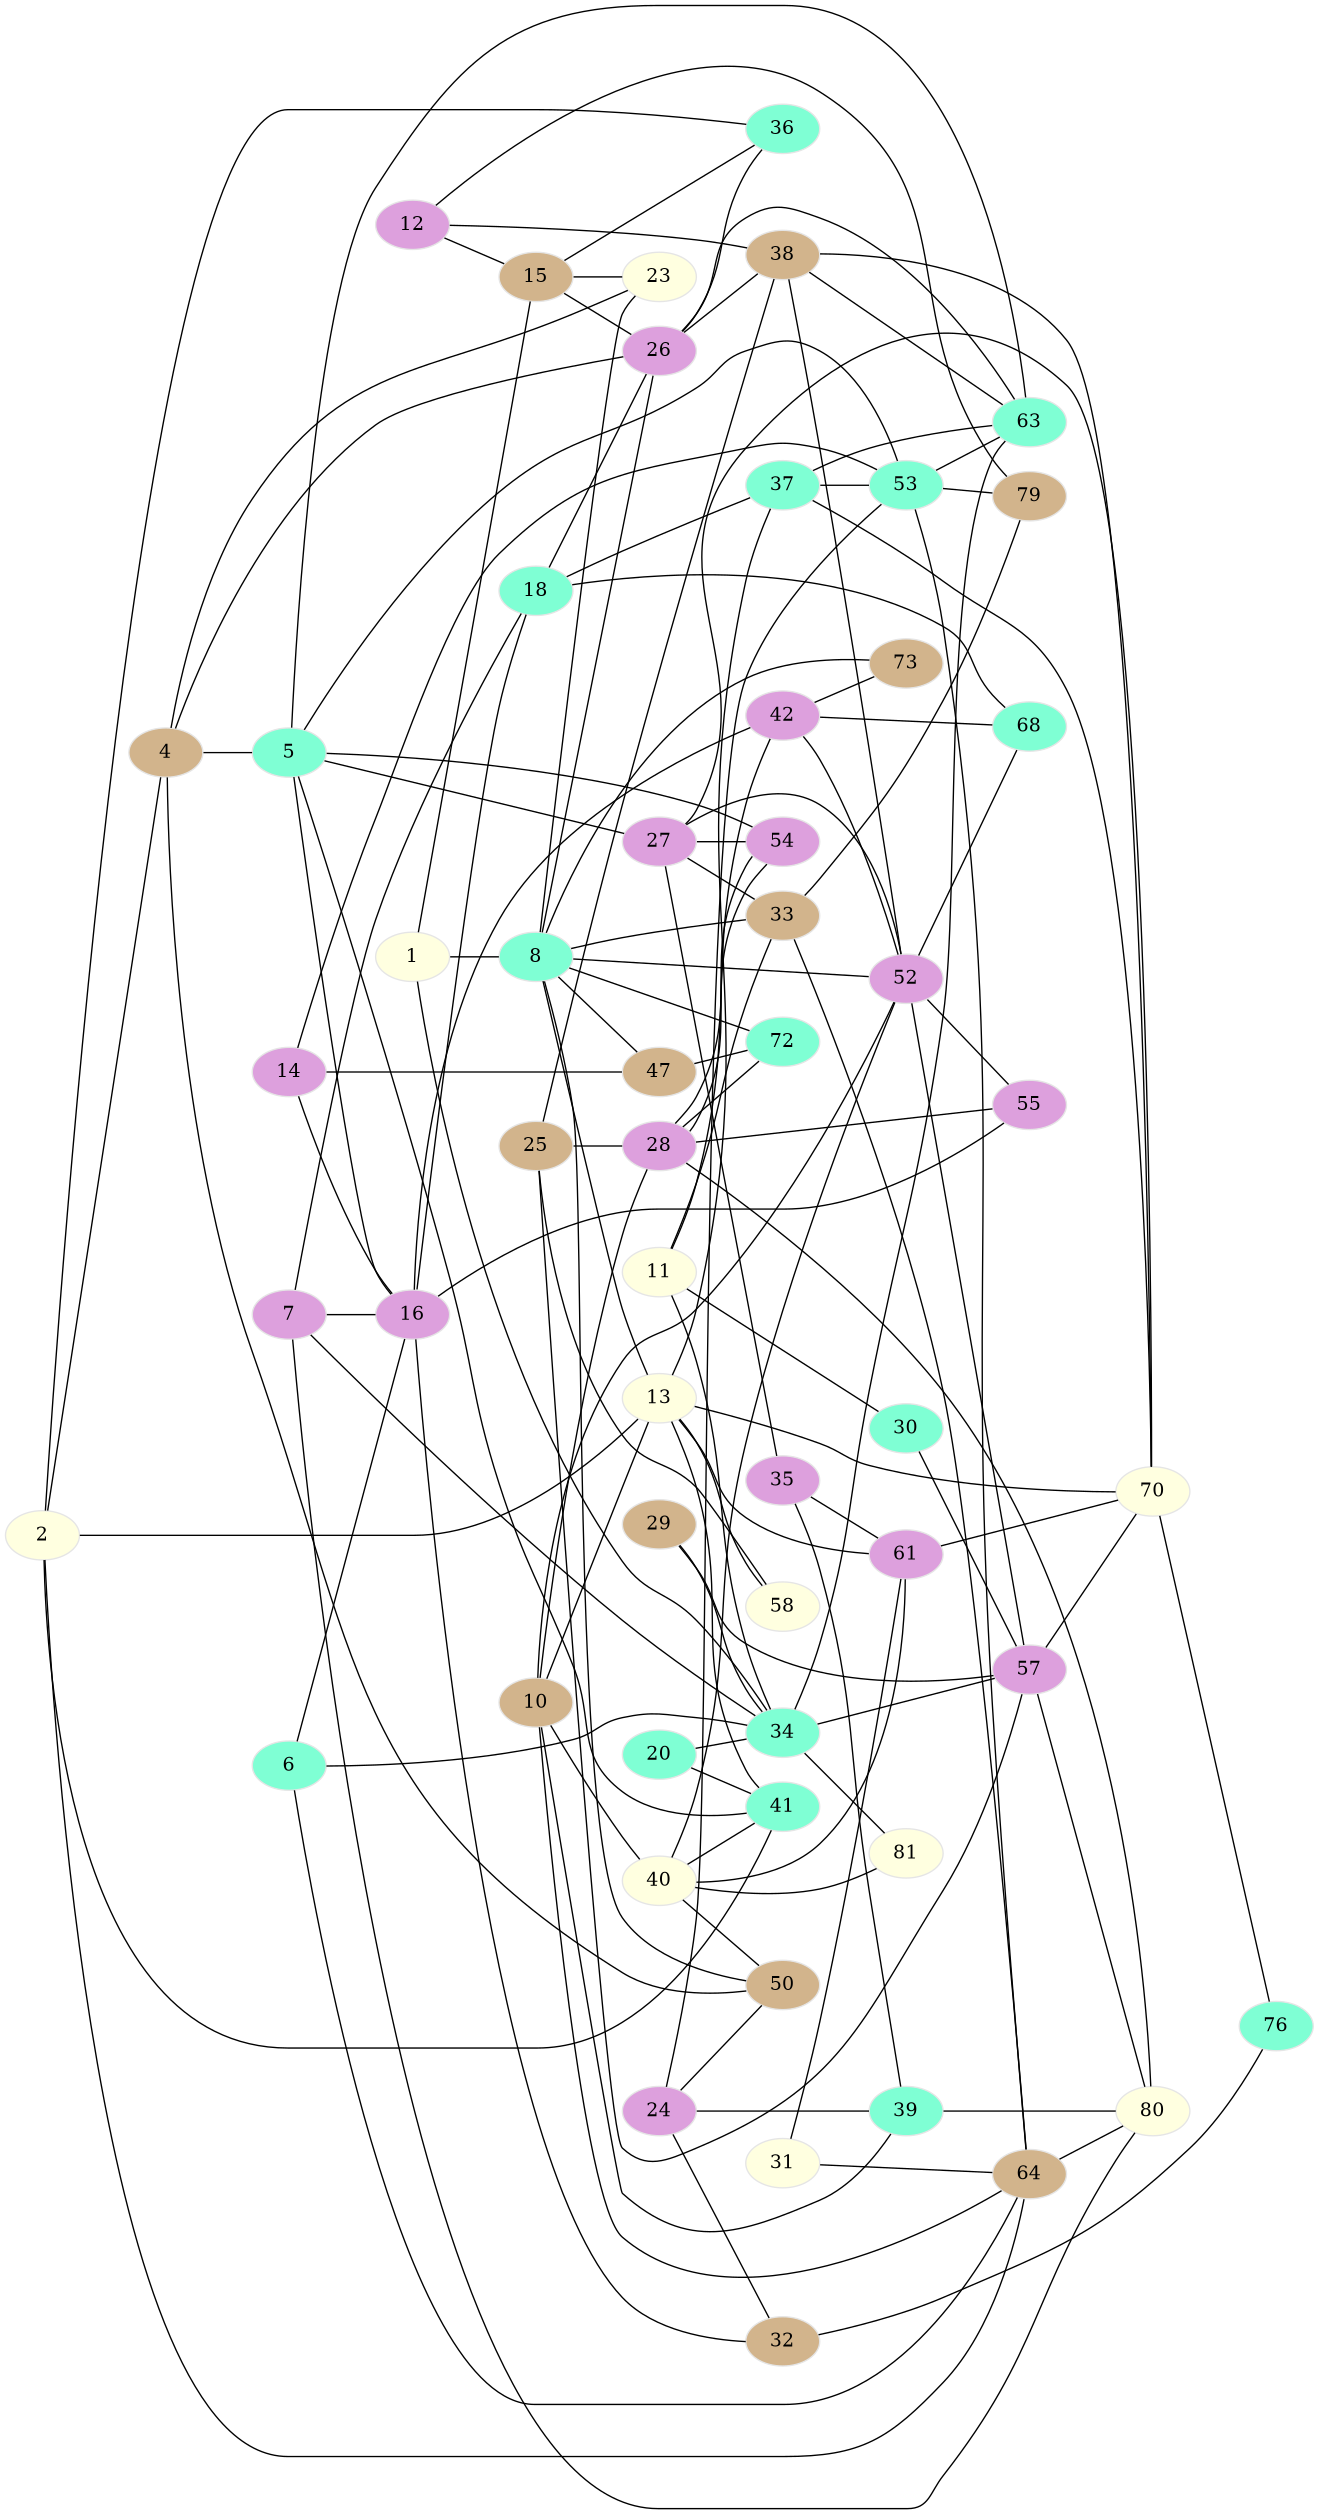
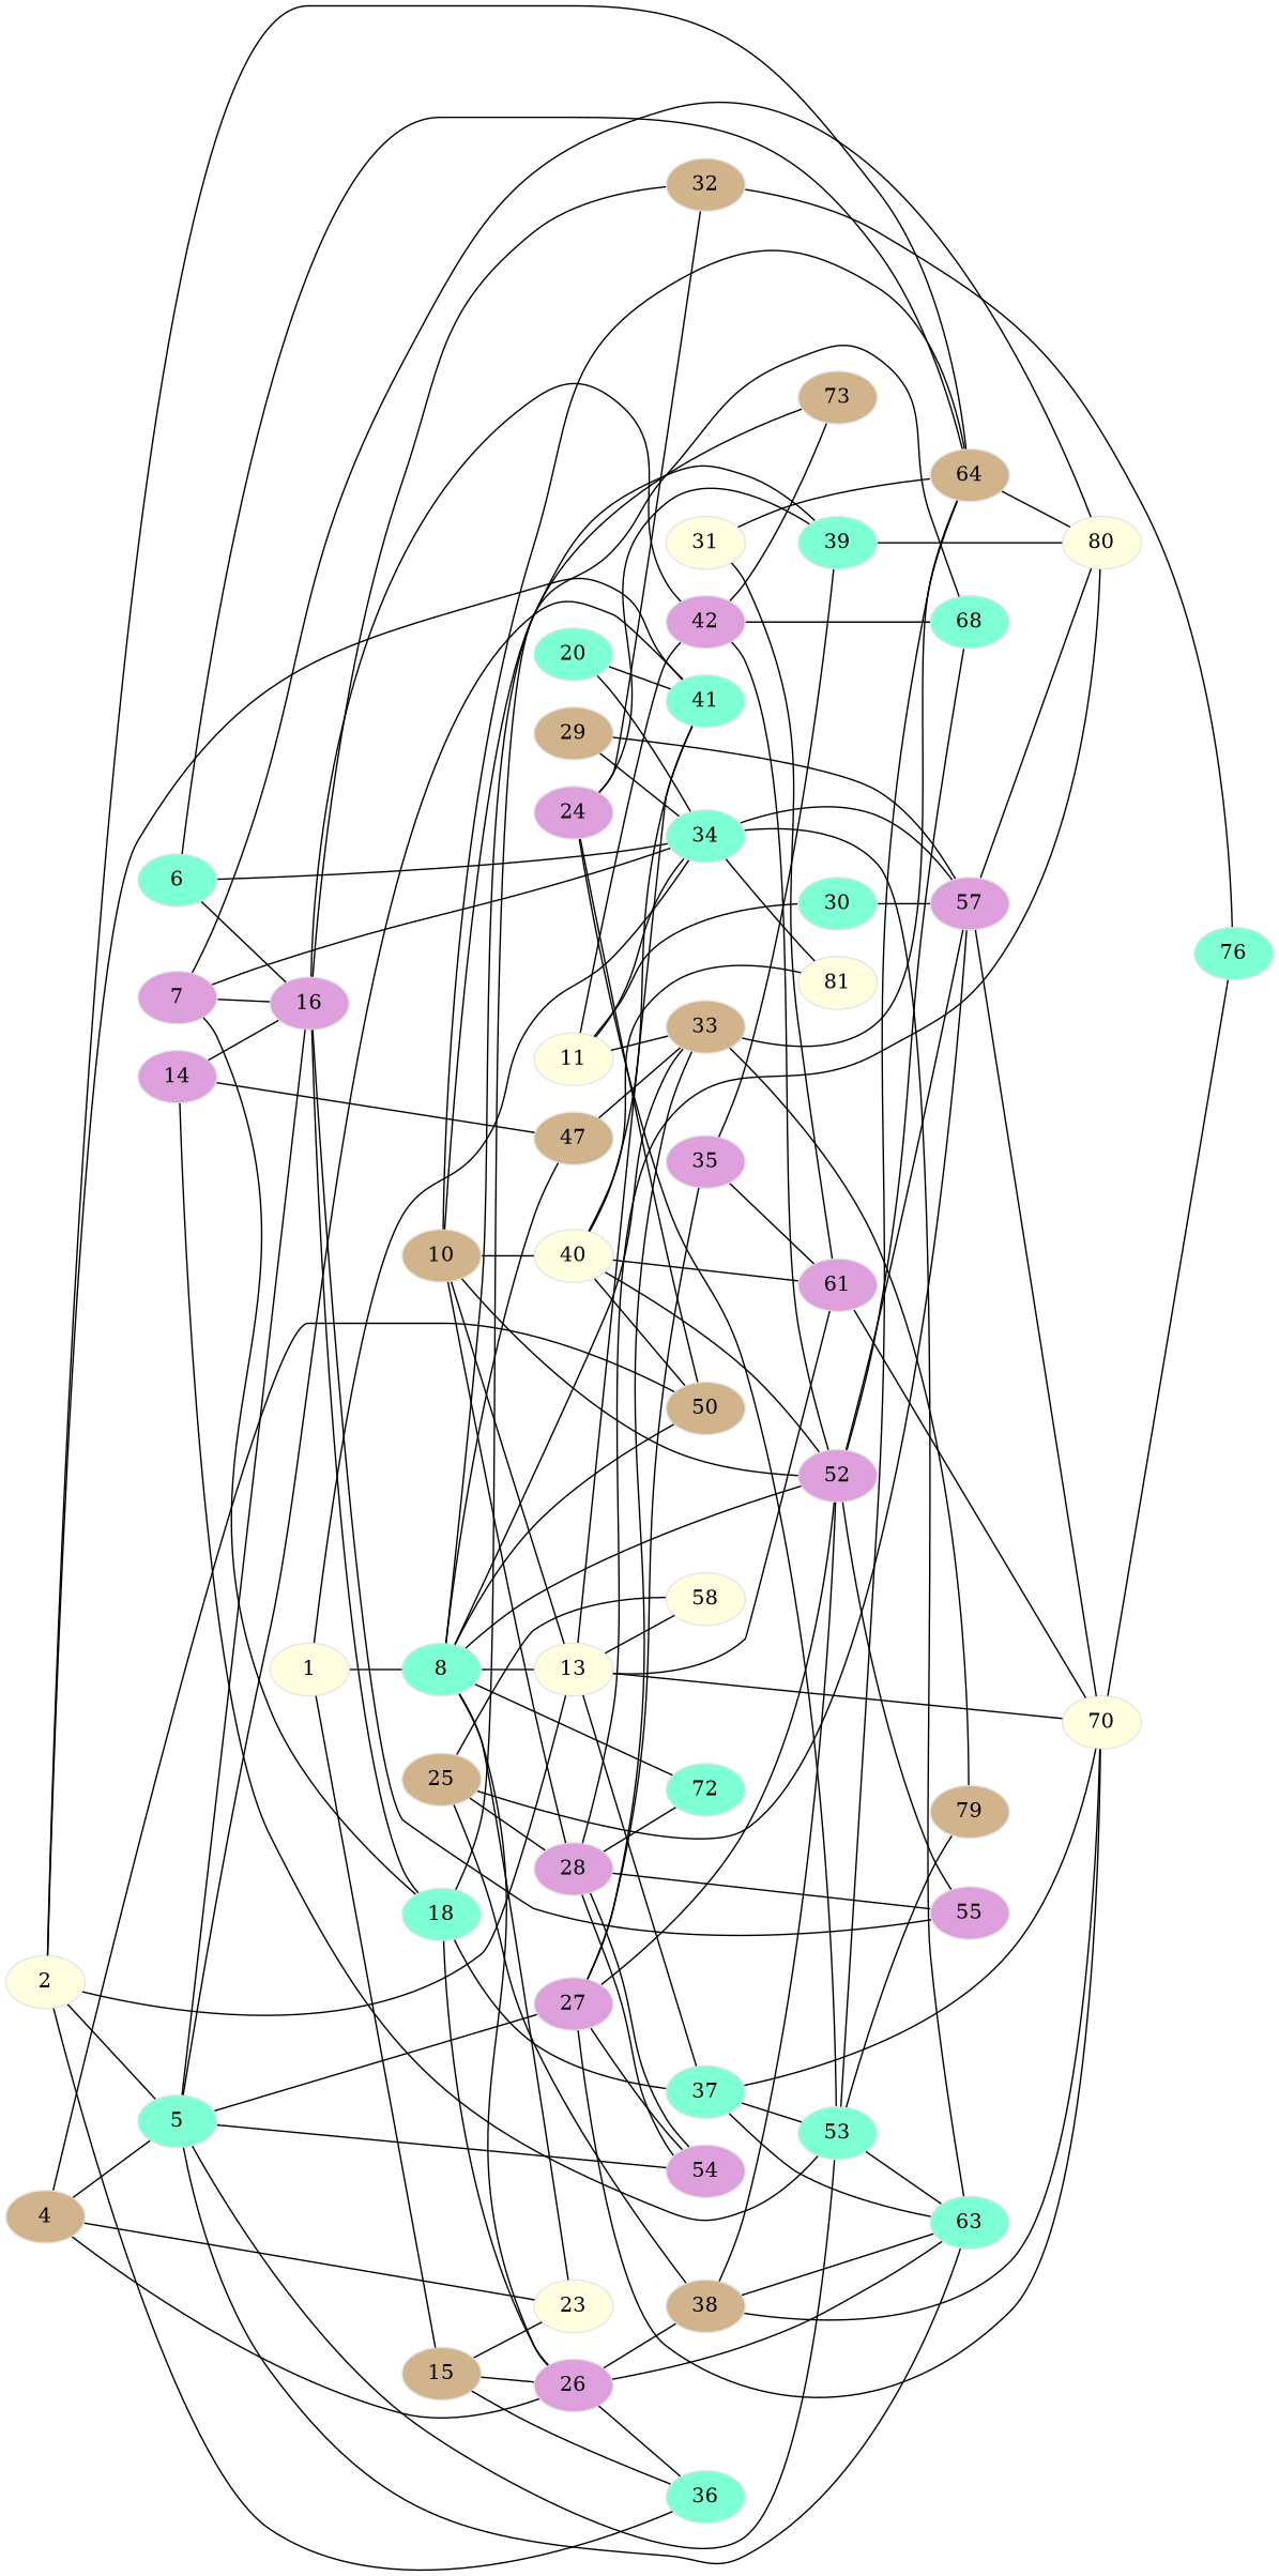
  graph {
    rankdir=LR
    node [color=gray90 fillcolor=aquamarine style=filled]
    8 [super="+19"]
    13 [fillcolor=lightyellow super="+59"]
    23 [fillcolor=lightyellow super="+46"]
    26 [fillcolor=plum super="+69"]
    50 [fillcolor=tan]
    33 [fillcolor=tan]
    47 [fillcolor=tan]
    52 [fillcolor=plum super="+62"]
    72
    73 [fillcolor=tan]
    1 [fillcolor=lightyellow]
    15 [fillcolor=tan super="+56"]
    34 [super="+74"]
    36
    63 [super="+67"]
    57 [fillcolor=plum super="+78"]
    81 [fillcolor=lightyellow]
    2 [fillcolor=lightyellow super="+44"]
    4 [fillcolor=tan super="+77"]
    41 [super="+65"]
    64 [fillcolor=tan super="+66"]
    5 [super="+9"]
    37 [super="+60"]
    58 [fillcolor=lightyellow]
    61 [fillcolor=plum]
    70 [fillcolor=lightyellow super="+75"]
    80 [fillcolor=lightyellow]
    53 [super="+71"]
    79 [fillcolor=tan]
    16 [fillcolor=plum super="+17"]
    27 [fillcolor=plum]
    54 [fillcolor=plum]
    38 [fillcolor=tan]
    18 [super="+45"]
    42 [fillcolor=plum super="+49"]
    32 [fillcolor=tan]
    55 [fillcolor=plum]
    35 [fillcolor=plum]
    6
    7 [fillcolor=plum super="+22"]
    14 [fillcolor=plum super="+48"]
    68
    10 [fillcolor=tan super="+21"]
    28 [fillcolor=plum super="+43"]
    39
    40 [fillcolor=lightyellow super="+51"]
    11 [fillcolor=lightyellow]
    30
-   12 [fillcolor=plum]
    76
    20
    24 [fillcolor=plum]
    25 [fillcolor=tan]
    29 [fillcolor=tan]
    31 [fillcolor=lightyellow]
    8 -- 13
    8 -- 23
    8 -- 26 [weight=2]
    8 -- 50
    8 -- 33
    8 -- 47
    8 -- 52
    8 -- 72 [weight=2]
    8 -- 73
    13 -- 41
    13 -- 37
    13 -- 58
    13 -- 61
    13 -- 70
    26 -- 36
    26 -- 63
    26 -- 38
    33 -- 64
    33 -- 79
-   47 -- 72
+   47 -- 33
    52 -- 57
    52 -- 55
    52 -- 68
    1 -- 8
    1 -- 15
    1 -- 34
    15 -- 23 [weight=3]
    15 -- 26
    15 -- 36
    34 -- 63
    34 -- 57
    34 -- 81
    57 -- 70
    57 -- 80
    2 -- 13
    2 -- 36
-   2 -- 4
+   2 -- 5
    2 -- 41
    2 -- 64
    4 -- 23
    4 -- 26
    4 -- 50
    4 -- 5
    64 -- 80
    5 -- 63
    5 -- 41
    5 -- 53
    5 -- 16
    5 -- 27
    5 -- 54
    37 -- 63
    37 -- 70
    37 -- 53
    61 -- 70
    70 -- 76
    53 -- 63
    53 -- 64
    53 -- 79
    16 -- 18
    16 -- 42
    16 -- 32
    16 -- 55
    27 -- 33
    27 -- 52
    27 -- 70
    27 -- 54
    27 -- 35
    38 -- 52
    38 -- 63
    38 -- 70
    18 -- 26
    18 -- 37
    18 -- 68
    42 -- 52
    42 -- 73
    42 -- 68
    32 -- 76
    35 -- 61
    35 -- 39
    6 -- 34
    6 -- 64
    6 -- 16
    7 -- 34
    7 -- 80
    7 -- 16
    7 -- 18 [weight=2]
    14 -- 47
    14 -- 53
    14 -- 16
    10 -- 13
    10 -- 52
    10 -- 64
    10 -- 28
    10 -- 39
    10 -- 40
    28 -- 72
    28 -- 80
    28 -- 54
    28 -- 54
    28 -- 55
    39 -- 80
    40 -- 50
    40 -- 52
    40 -- 81
    40 -- 41
    40 -- 61
    11 -- 33
    11 -- 34
    11 -- 42
    11 -- 30
    30 -- 57
-   12 -- 15
-   12 -- 79
-   12 -- 38
    20 -- 34
    20 -- 41
    24 -- 50
    24 -- 53
    24 -- 32
    24 -- 39
    25 -- 57
    25 -- 58
    25 -- 38
    25 -- 28
    29 -- 34
    29 -- 57
    31 -- 64
    31 -- 61
  }
